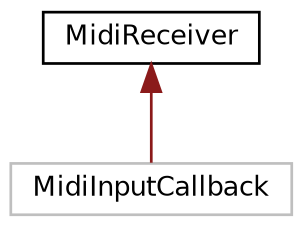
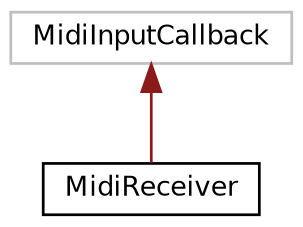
  digraph {
    rankdir=TB
    node [fillcolor=white fontname=Helvetica fontsize=10 shape=record style=filled]
    n1 [color=grey75 height=0.2 label=MidiInputCallback width=0.4]
    n2 [color=black height=0.2 label=MidiReceiver width=0.4]
-   n2 -> n1 [color=firebrick4 dir=back fontname=Helvetica fontsize=10 labelfontname=Helvetica labelfontsize=10 style=solid]
+   n1 -> n2 [color=firebrick4 dir=back fontname=Helvetica fontsize=10 labelfontname=Helvetica labelfontsize=10 style=solid]
  }
